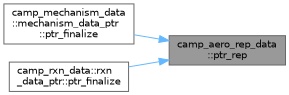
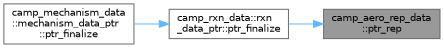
  digraph {
    rankdir=RL
    node [color=grey40 fillcolor=white fontname=Helvetica fontsize=10 shape=box style=filled]
    edge [color=steelblue1 dir=back fontname=Helvetica fontsize=10 labelfontname=Helvetica labelfontsize=10 style=solid]
    n1 [color=gray40 fillcolor=grey60 fontcolor=black height=0.2 label="camp_aero_rep_data\l::ptr_rep" width=0.4]
    n2 [height=0.2 label="camp_mechanism_data\l::mechanism_data_ptr\l::ptr_finalize" width=0.4]
    n3 [height=0.2 label="camp_rxn_data::rxn\l_data_ptr::ptr_finalize" width=0.4]
-   n1 -> n2
+   n3 -> n2
    n1 -> n3
  }
